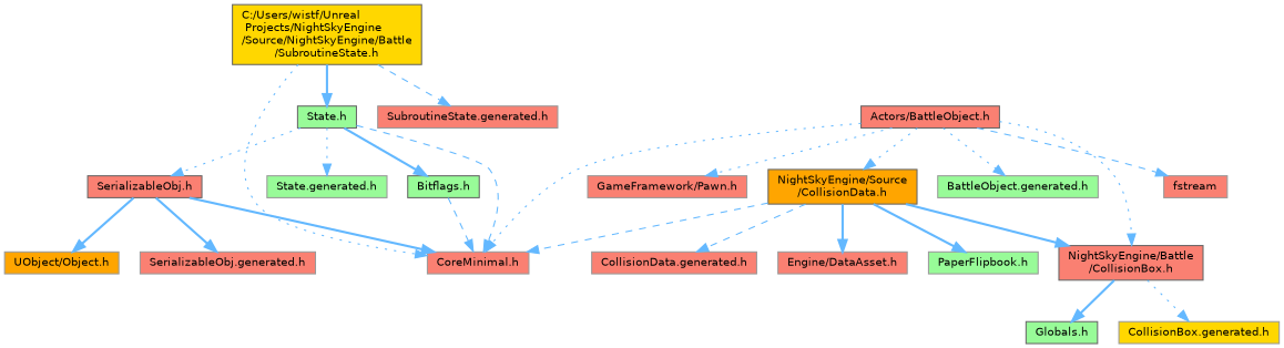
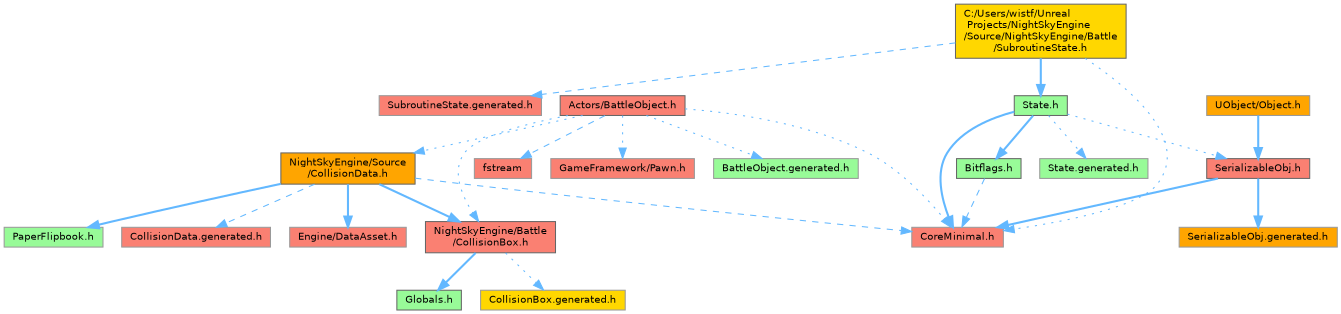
  digraph {
    node [color=grey60 fillcolor=salmon fontname=Helvetica fontsize=10 shape=box style=filled]
    edge [color=steelblue1 fontname=Helvetica fontsize=10 labelfontname=Helvetica labelfontsize=10 style=bold]
    n1 [color=gray40 fillcolor=gold fontcolor=black height=0.2 label="C:/Users/wistf/Unreal\l Projects/NightSkyEngine\l/Source/NightSkyEngine/Battle\l/SubroutineState.h" width=0.4]
    n2 [height=0.2 label="CoreMinimal.h" width=0.4]
    n3 [color=grey40 fillcolor=palegreen height=0.2 label="State.h" width=0.4]
    n4 [height=0.2 label="SubroutineState.generated.h" width=0.4]
    n5 [color=grey40 fillcolor=palegreen height=0.2 label="Bitflags.h" width=0.4]
    n6 [color=grey40 height=0.2 label="SerializableObj.h" width=0.4]
    n7 [fillcolor=palegreen height=0.2 label="State.generated.h" width=0.4]
    n8 [fillcolor=orange height=0.2 label="UObject/Object.h" width=0.4]
-   n9 [height=0.2 label="SerializableObj.generated.h" width=0.4]
+   n9 [fillcolor=orange height=0.2 label="SerializableObj.generated.h" width=0.4]
    n10 [color=grey40 height=0.2 label="Actors/BattleObject.h" width=0.4]
    n11 [height=0.2 label=fstream width=0.4]
    n12 [height=0.2 label="GameFramework/Pawn.h" width=0.4]
    n13 [color=grey40 height=0.2 label="NightSkyEngine/Battle\l/CollisionBox.h" width=0.4]
    n14 [color=grey40 fillcolor=orange height=0.2 label="NightSkyEngine/Source\l/CollisionData.h" width=0.4]
    n15 [fillcolor=palegreen height=0.2 label="BattleObject.generated.h" width=0.4]
    n16 [color=grey40 fillcolor=palegreen height=0.2 label="Globals.h" width=0.4]
    n17 [fillcolor=gold height=0.2 label="CollisionBox.generated.h" width=0.4]
    n18 [height=0.2 label="Engine/DataAsset.h" width=0.4]
    n19 [fillcolor=palegreen height=0.2 label="PaperFlipbook.h" width=0.4]
    n20 [height=0.2 label="CollisionData.generated.h" width=0.4]
    n1 -> n2 [style=dotted]
    n1 -> n3
    n1 -> n4 [style=dashed]
-   n3 -> n2 [style=dashed]
+   n3 -> n2
    n3 -> n5
    n3 -> n6 [style=dotted]
    n3 -> n7 [style=dotted]
    n5 -> n2 [style=dashed]
    n6 -> n2
-   n6 -> n8
+   n8 -> n6
    n6 -> n9
    n10 -> n2 [style=dotted]
    n10 -> n11 [style=dashed]
    n10 -> n12 [style=dotted]
    n10 -> n13 [style=dotted]
    n10 -> n14 [style=dotted]
    n10 -> n15 [style=dotted]
    n13 -> n16
    n13 -> n17 [style=dotted]
    n14 -> n2 [style=dashed]
    n14 -> n13
    n14 -> n18
    n14 -> n19
    n14 -> n20 [style=dashed]
  }
